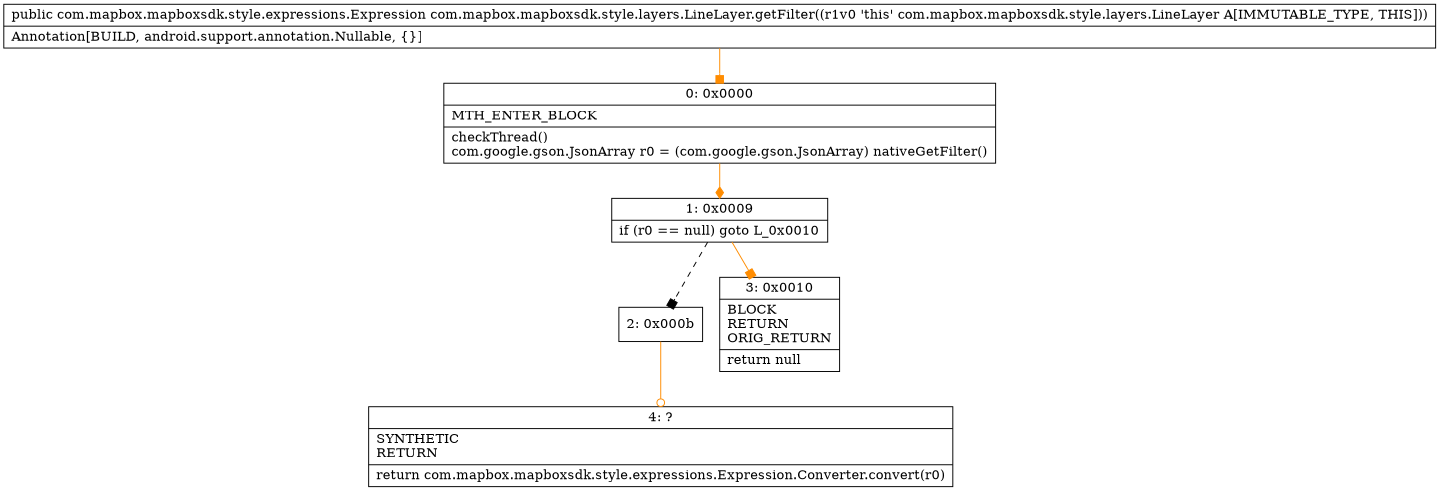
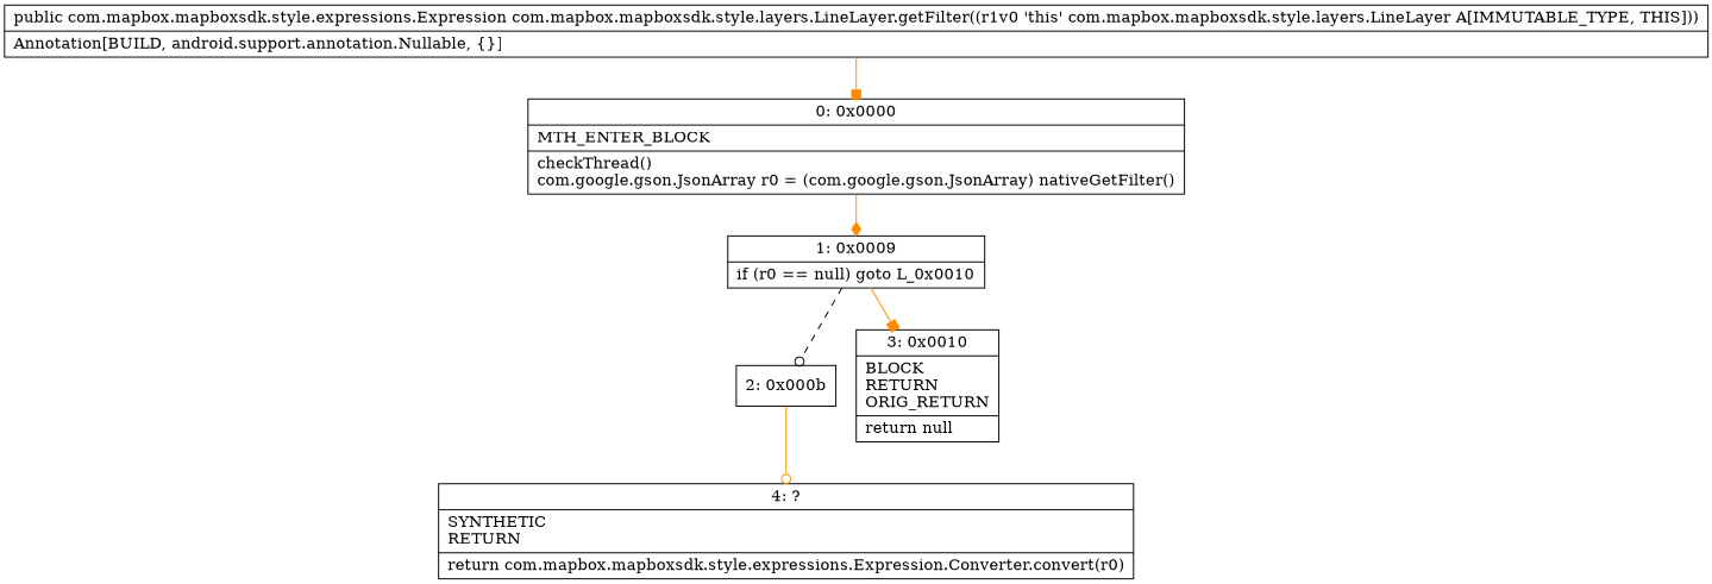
  digraph {
    node [shape=record]
    edge [arrowhead=odot color=darkorange]
    n1 [label="{0\:\ 0x0000|MTH_ENTER_BLOCK\l|checkThread()\lcom.google.gson.JsonArray r0 = (com.google.gson.JsonArray) nativeGetFilter()\l}"]
    n2 [label="{1\:\ 0x0009|if (r0 == null) goto L_0x0010\l}"]
    n3 [label="{2\:\ 0x000b}"]
    n4 [label="{3\:\ 0x0010|BLOCK\lRETURN\lORIG_RETURN\l|return null\l}"]
    n5 [label="{4\:\ ?|SYNTHETIC\lRETURN\l|return com.mapbox.mapboxsdk.style.expressions.Expression.Converter.convert(r0)\l}"]
    n6 [label="{public com.mapbox.mapboxsdk.style.expressions.Expression com.mapbox.mapboxsdk.style.layers.LineLayer.getFilter((r1v0 'this' com.mapbox.mapboxsdk.style.layers.LineLayer A[IMMUTABLE_TYPE, THIS]))  | Annotation[BUILD, android.support.annotation.Nullable, \{\}]\l}"]
    n1 -> n2 [arrowhead=diamond]
-   n2 -> n3 [arrowhead=box color=black style=dashed]
+   n2 -> n3 [color=black style=dashed]
    n2 -> n4 [arrowhead=box]
    n3 -> n5
    n6 -> n1 [arrowhead=box]
  }
